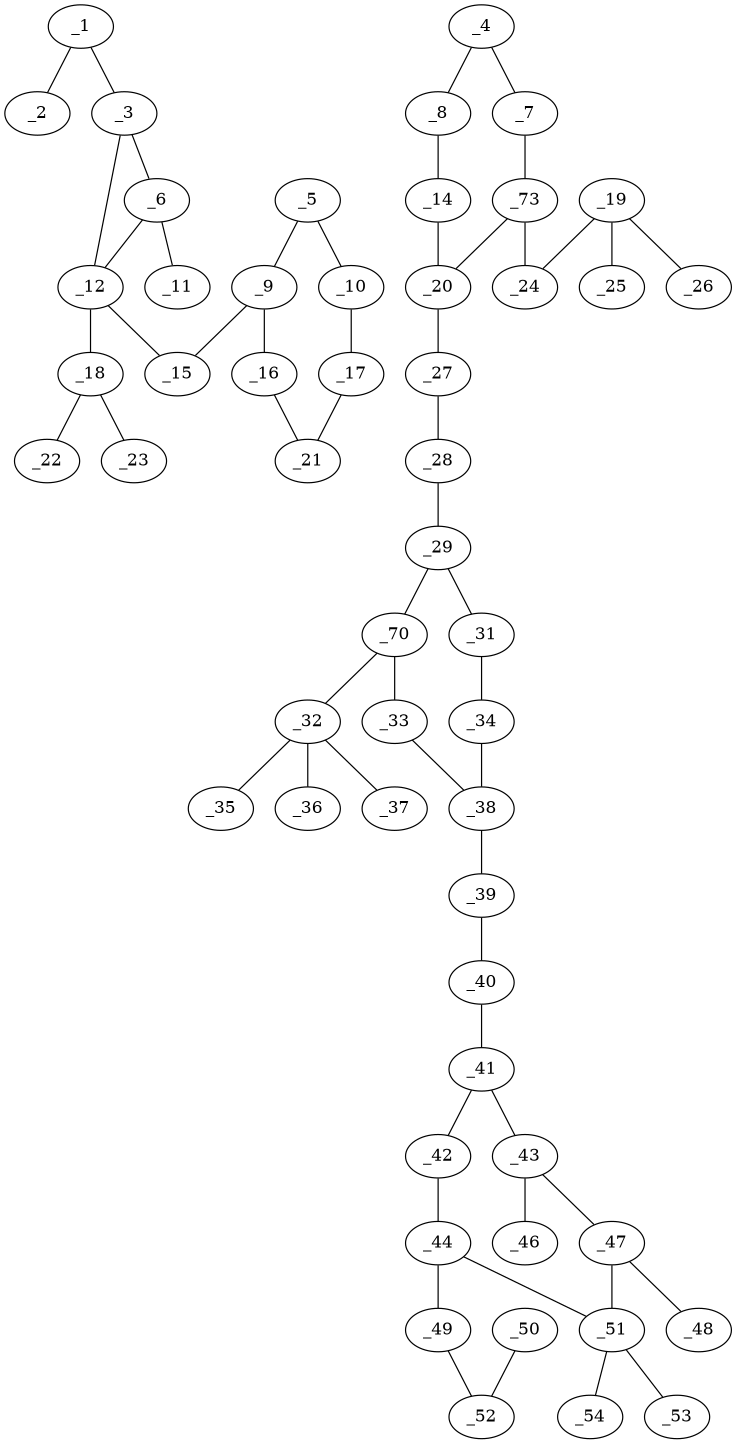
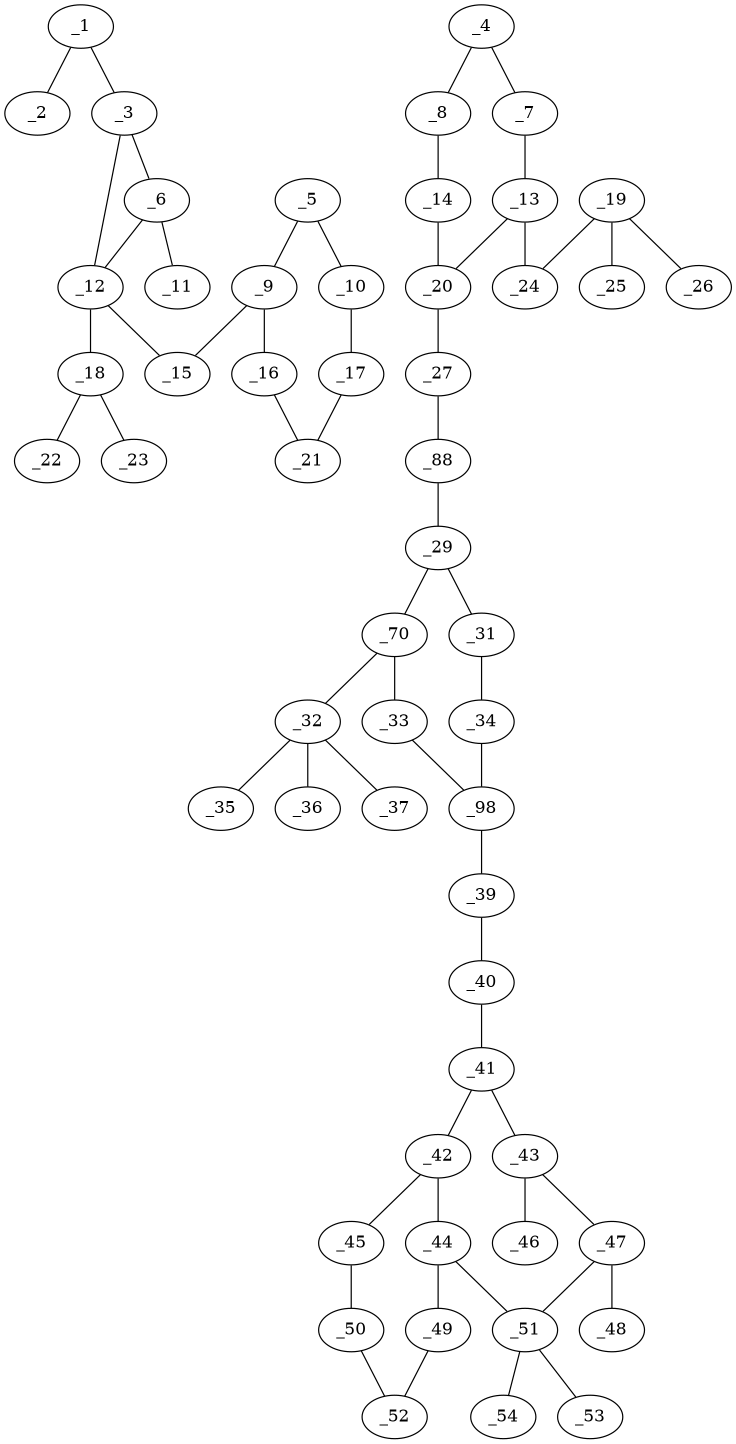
  graph {
    node [charge=0 chem=1 symbol="C  " x=5.4641 y=7.25]
    edge [valence=1]
    _1 [chem=4 symbol="N  " y=4.75]
    _2 [chem=4 symbol="N  " x=4.5981 y=4.25]
    _3 [y=5.75]
    _6 [x=4.5981 y=6.25]
    _12 [x=4.5981]
    _4 [x=4.5981 y=3.25]
    _7 [x=3.7321 y=2.75]
    _8 [y=2.75]
    _5 [x=6.3301 y=6.25]
    _9 [x=6.3301]
    _10 [x=7.1962 y=5.75]
    _11 [chem=2 symbol="O  " x=3.7321 y=5.75]
-   _13 [x=3.7321 y=1.75 label=_73]
+   _13 [x=3.7321 y=1.75]
    _14 [y=1.75]
    _15 [y=7.75]
    _16 [x=7.1962 y=7.75]
    _17 [x=8.0622 y=6.25]
    _18 [x=3.7321 y=7.75]
    _20 [x=4.5981 y=1.25]
    _24 [chem=2 symbol="O  " x=2 y=0.75]
    _21 [x=8.0622]
    _22 [chem=2 symbol="O  " x=3.7321 y=8.75]
    _23 [chem=2 symbol="O  " x=2.866]
    _19 [chem=5 symbol="S  " x=2.866 y=1.25]
    _25 [chem=2 symbol="O  " x=3.366 y=0.384]
    _26 [chem=2 symbol="O  " x=2.366 y=2.116]
    _27 [x=4.5981 y=0.25]
-   _28 [y=-0.25]
+   _28 [y=-0.25 label=_88]
    _29 [y=-1.25]
    n30 [label=_70 x=4.5981 y=-1.75]
    _31 [x=6.3301 y=-1.75]
    _32 [chem=5 symbol="S  " x=3.732 y=-1.25]
    _33 [x=4.5981 y=-2.75]
    _34 [x=6.3301 y=-2.75]
    _35 [chem=2 symbol="O  " x=3.232 y=-2.116]
    _36 [chem=2 symbol="O  " x=4.232 y=-0.384]
    _37 [chem=2 symbol="O  " x=2.866 y=-0.75]
-   _38 [y=-3.25]
+   _38 [y=-3.25 label=_98]
    _39 [chem=4 symbol="N  " y=-4.25]
    _40 [chem=4 symbol="N  " x=6.3301 y=-4.75]
    _41 [x=6.3301 y=-5.75]
    _42 [x=7.1961 y=-6.25]
    _43 [y=-6.25]
    _44 [x=7.1961 y=-7.25]
+   _45 [x=8.0622 y=-5.75]
    _46 [chem=2 symbol="O  " x=4.5981 y=-5.75]
    _47 [y=-7.25]
    _49 [x=8.0621 y=-7.75]
    _51 [x=4.598 y=-7.75]
    _50 [x=8.9282 y=-6.25]
    _48 [x=6.3301 y=-7.75]
    _52 [x=8.9282 y=-7.25]
    _53 [chem=2 symbol="O  " x=4.598 y=-8.75]
    _54 [chem=2 symbol="O  " x=3.732 y=-7.25]
    _1 -- _2 [valence=2]
    _1 -- _3
    _3 -- _6
    _3 -- _12 [valence=2]
    _6 -- _12 [valence=2]
    _6 -- _11
    _12 -- _15
    _12 -- _18
    _4 -- _7 [valence=2]
    _4 -- _8
    _7 -- _13
    _8 -- _14 [valence=2]
    _5 -- _9
    _5 -- _10
    _9 -- _15 [valence=2]
    _9 -- _16
    _10 -- _17 [valence=2]
    _13 -- _20 [valence=2]
    _13 -- _24
    _14 -- _20
    _16 -- _21 [valence=2]
    _17 -- _21
    _18 -- _22 [valence=2]
    _18 -- _23
    _20 -- _27
    _19 -- _24 [valence=2]
    _19 -- _25 [valence=2]
    _19 -- _26
    _27 -- _28 [valence=2]
    _28 -- _29
    _29 -- n30 [valence=2]
    _29 -- _31
    n30 -- _32
    n30 -- _33
    _31 -- _34 [valence=2]
    _32 -- _35 [valence=2]
    _32 -- _36 [valence=2]
    _32 -- _37
    _33 -- _38 [valence=2]
    _34 -- _38
    _38 -- _39
    _39 -- _40 [valence=2]
    _40 -- _41
    _41 -- _42 [valence=2]
    _41 -- _43
    _42 -- _44
+   _42 -- _45
    _43 -- _46
    _43 -- _47 [valence=2]
    _44 -- _49
    _44 -- _51 [valence=2]
+   _45 -- _50 [valence=2]
    _47 -- _51
    _47 -- _48
    _49 -- _52 [valence=2]
    _51 -- _53 [valence=2]
    _51 -- _54
    _50 -- _52
  }
